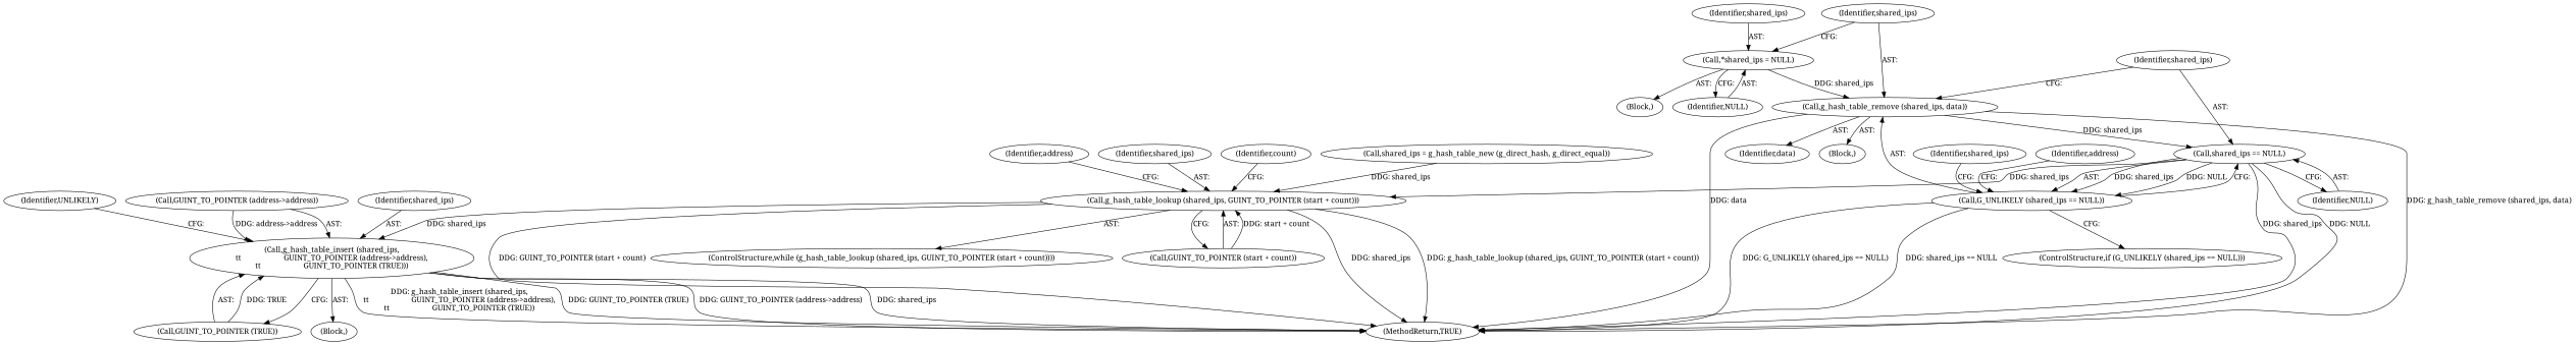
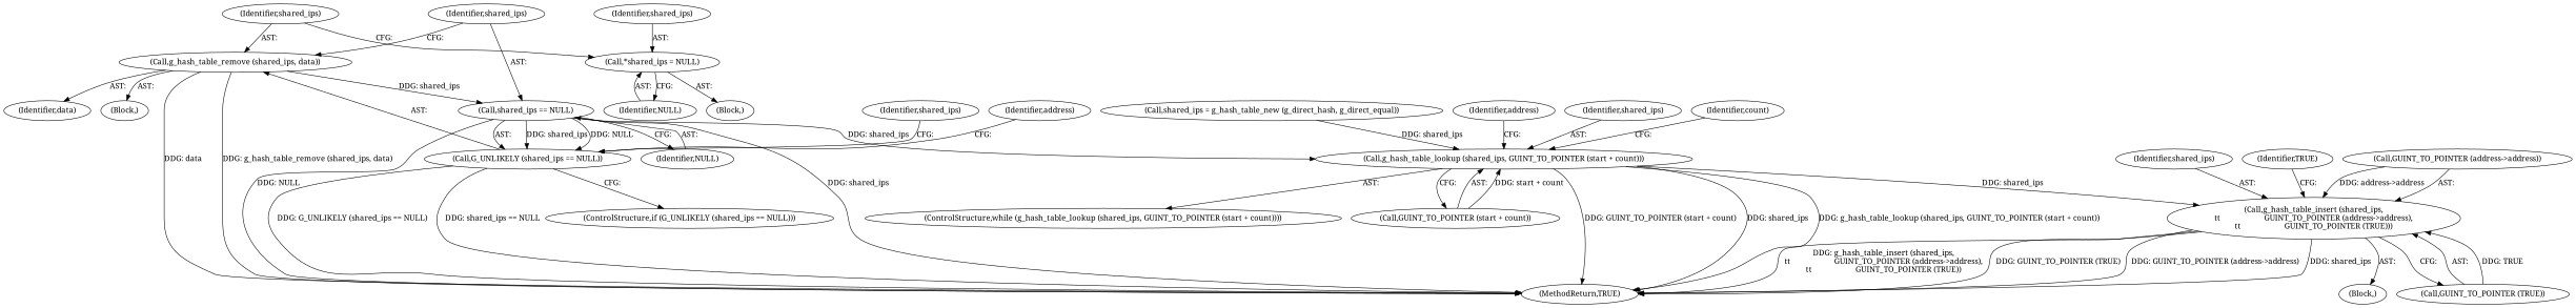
  digraph {
    fontname="Noto Serif"
    node [fontname="Noto Serif"]
    edge [fontname="Noto Serif"]
    n1 [label="(Call,*shared_ips = NULL)"]
    n2 [label="(Call,g_hash_table_remove (shared_ips, data))"]
    n3 [label="(Identifier,NULL)"]
    n4 [label="(Block,)"]
    n5 [label="(Call,shared_ips == NULL)"]
    n6 [label="(Identifier,data)"]
    n7 [label="(Block,)"]
    n8 [label="(MethodReturn,TRUE)"]
    n9 [label="(Call,G_UNLIKELY (shared_ips == NULL))"]
    n10 [label="(Call,g_hash_table_lookup (shared_ips, GUINT_TO_POINTER (start + count)))"]
    n11 [label="(Identifier,NULL)"]
    n12 [label="(ControlStructure,if (G_UNLIKELY (shared_ips == NULL)))"]
    n13 [label="(Call,g_hash_table_insert (shared_ips,\n\t\t                     GUINT_TO_POINTER (address->address),\n\t\t                     GUINT_TO_POINTER (TRUE)))"]
    n14 [label="(ControlStructure,while (g_hash_table_lookup (shared_ips, GUINT_TO_POINTER (start + count))))"]
    n15 [label="(Call,GUINT_TO_POINTER (start + count))"]
    n16 [label="(Block,)"]
    n17 [label="(Call,GUINT_TO_POINTER (TRUE))"]
    n18 [label="(Identifier,shared_ips)"]
    n19 [label="(Identifier,shared_ips)"]
    n20 [label="(Call,shared_ips = g_hash_table_new (g_direct_hash, g_direct_equal))"]
    n21 [label="(Identifier,address)"]
    n22 [label="(Identifier,shared_ips)"]
-   n23 [label="(Identifier,UNLIKELY)"]
+   n23 [label="(Identifier,TRUE)"]
    n24 [label="(Call,GUINT_TO_POINTER (address->address))"]
    n25 [label="(Identifier,shared_ips)"]
    n26 [label="(Identifier,address)"]
    n27 [label="(Identifier,shared_ips)"]
    n28 [label="(Identifier,count)"]
    n29 [label="(Identifier,shared_ips)"]
-   n1 -> n2 [label="DDG: shared_ips"]
    n1 -> n3 [label="CFG: "]
    n1 -> n4 [label="AST: "]
    n2 -> n5 [label="DDG: shared_ips"]
    n2 -> n6 [label="AST: "]
    n2 -> n7 [label="AST: "]
    n2 -> n8 [label="DDG: data"]
    n2 -> n8 [label="DDG: g_hash_table_remove (shared_ips, data)"]
    n3 -> n1 [label="AST: "]
    n5 -> n8 [label="DDG: shared_ips"]
    n5 -> n8 [label="DDG: NULL"]
    n5 -> n9 [label="AST: "]
    n5 -> n9 [label="DDG: shared_ips"]
    n5 -> n9 [label="DDG: NULL"]
    n5 -> n10 [label="DDG: shared_ips"]
    n5 -> n11 [label="CFG: "]
    n9 -> n2 [label="AST: "]
-   n9 -> n5 [label="CFG: "]
    n9 -> n8 [label="DDG: G_UNLIKELY (shared_ips == NULL)"]
    n9 -> n8 [label="DDG: shared_ips == NULL"]
    n9 -> n12 [label="CFG: "]
    n10 -> n8 [label="DDG: GUINT_TO_POINTER (start + count)"]
    n10 -> n8 [label="DDG: shared_ips"]
    n10 -> n8 [label="DDG: g_hash_table_lookup (shared_ips, GUINT_TO_POINTER (start + count))"]
    n10 -> n13 [label="DDG: shared_ips"]
    n10 -> n14 [label="AST: "]
    n10 -> n15 [label="CFG: "]
    n11 -> n5 [label="AST: "]
    n13 -> n8 [label="DDG: shared_ips"]
    n13 -> n8 [label="DDG: g_hash_table_insert (shared_ips,\n\t\t                     GUINT_TO_POINTER (address->address),\n\t\t                     GUINT_TO_POINTER (TRUE))"]
    n13 -> n8 [label="DDG: GUINT_TO_POINTER (TRUE)"]
    n13 -> n8 [label="DDG: GUINT_TO_POINTER (address->address)"]
    n13 -> n16 [label="AST: "]
    n13 -> n17 [label="CFG: "]
    n15 -> n10 [label="AST: "]
    n15 -> n10 [label="DDG: start + count"]
    n17 -> n13 [label="AST: "]
    n17 -> n13 [label="DDG: TRUE"]
    n18 -> n13 [label="AST: "]
    n19 -> n1 [label="CFG: "]
    n19 -> n2 [label="AST: "]
    n20 -> n10 [label="DDG: shared_ips"]
    n21 -> n10 [label="CFG: "]
    n22 -> n2 [label="CFG: "]
    n22 -> n5 [label="AST: "]
    n23 -> n13 [label="CFG: "]
    n24 -> n13 [label="AST: "]
    n24 -> n13 [label="DDG: address->address"]
    n25 -> n9 [label="CFG: "]
    n26 -> n9 [label="CFG: "]
    n27 -> n10 [label="AST: "]
    n28 -> n10 [label="CFG: "]
    n29 -> n1 [label="AST: "]
  }
